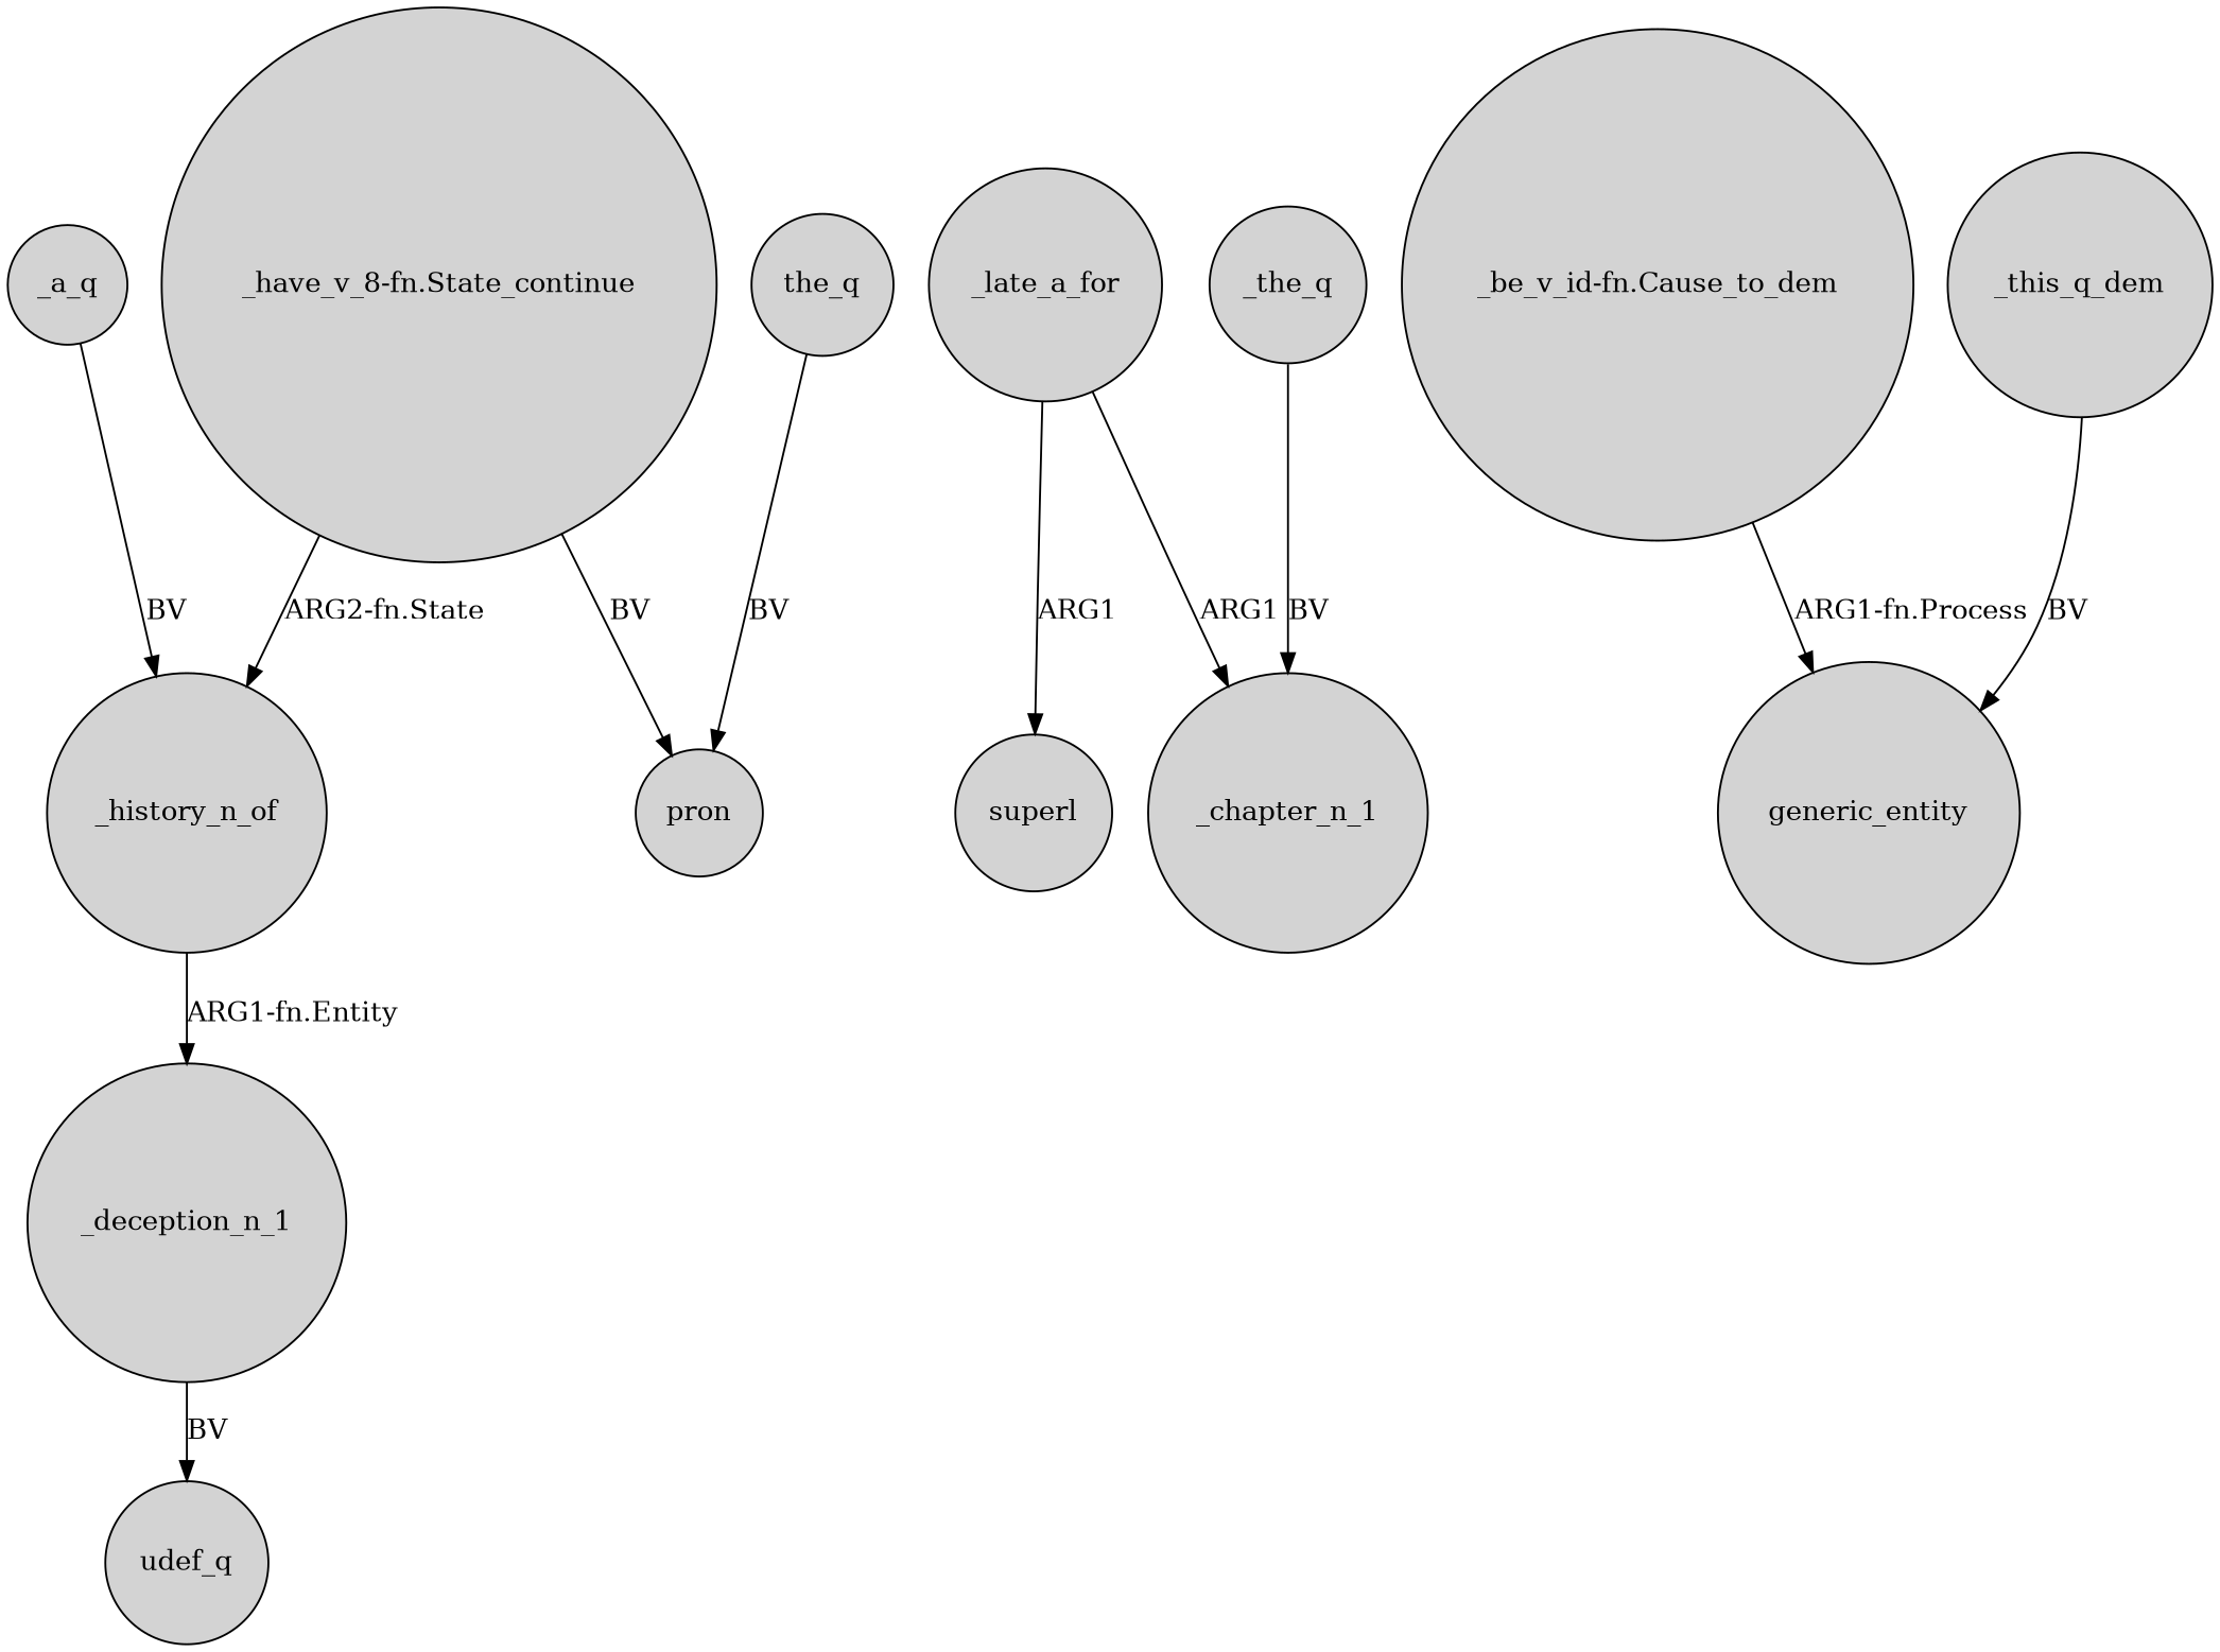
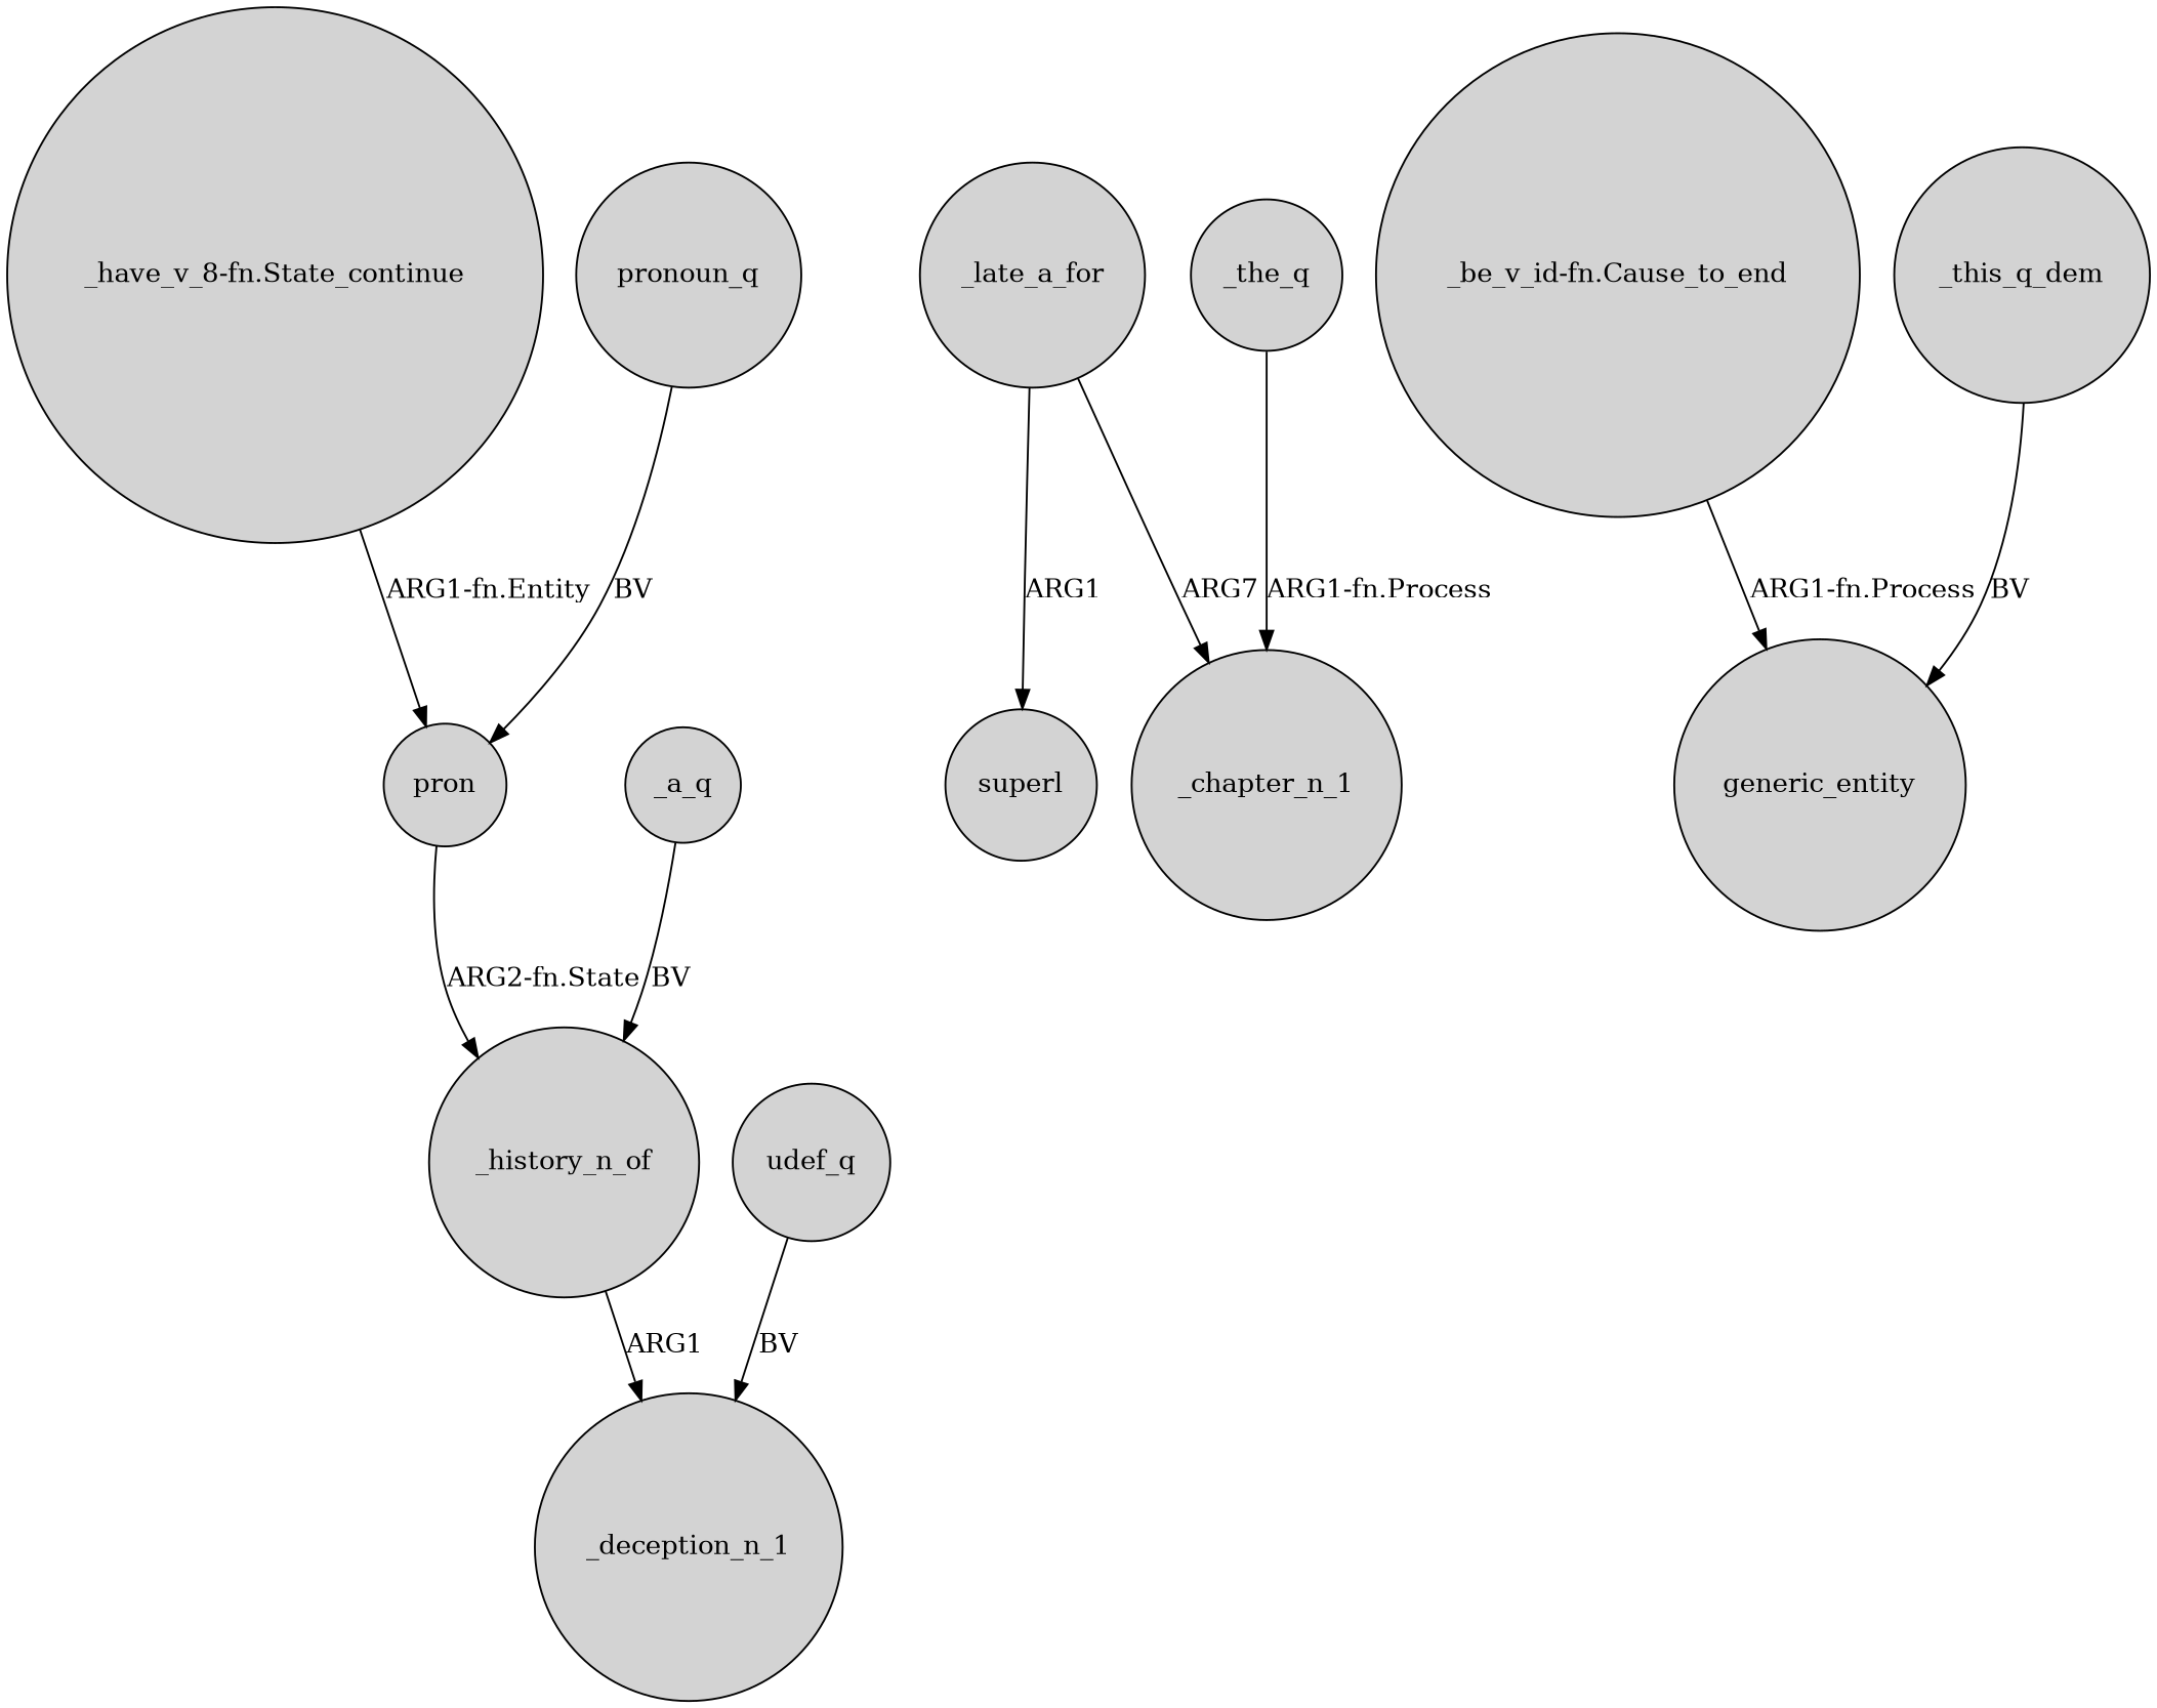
  digraph {
    node [shape=circle style=filled]
    n1 [label="_have_v_8-fn.State_continue"]
    _history_n_of
    pron
    _deception_n_1
    _late_a_for
    _chapter_n_1
    superl
-   "_be_v_id-fn.Cause_to_end" [label="_be_v_id-fn.Cause_to_dem"]
+   "_be_v_id-fn.Cause_to_end"
    generic_entity
    _a_q
    _the_q
-   pronoun_q [label=the_q]
+   pronoun_q
    udef_q
    _this_q_dem
-   n1 -> _history_n_of [label="ARG2-fn.State"]
-   n1 -> pron [label=BV]
-   _history_n_of -> _deception_n_1 [label="ARG1-fn.Entity"]
-   _late_a_for -> _chapter_n_1 [label=ARG1]
+   pron -> _history_n_of [label="ARG2-fn.State"]
+   n1 -> pron [label="ARG1-fn.Entity"]
+   _history_n_of -> _deception_n_1 [label=ARG1]
+   _late_a_for -> _chapter_n_1 [label=ARG7]
    _late_a_for -> superl [label=ARG1]
    "_be_v_id-fn.Cause_to_end" -> generic_entity [label="ARG1-fn.Process"]
    _a_q -> _history_n_of [label=BV]
-   _the_q -> _chapter_n_1 [label=BV]
+   _the_q -> _chapter_n_1 [label="ARG1-fn.Process"]
    pronoun_q -> pron [label=BV]
-   _deception_n_1 -> udef_q [label=BV]
+   udef_q -> _deception_n_1 [label=BV]
    _this_q_dem -> generic_entity [label=BV]
  }
